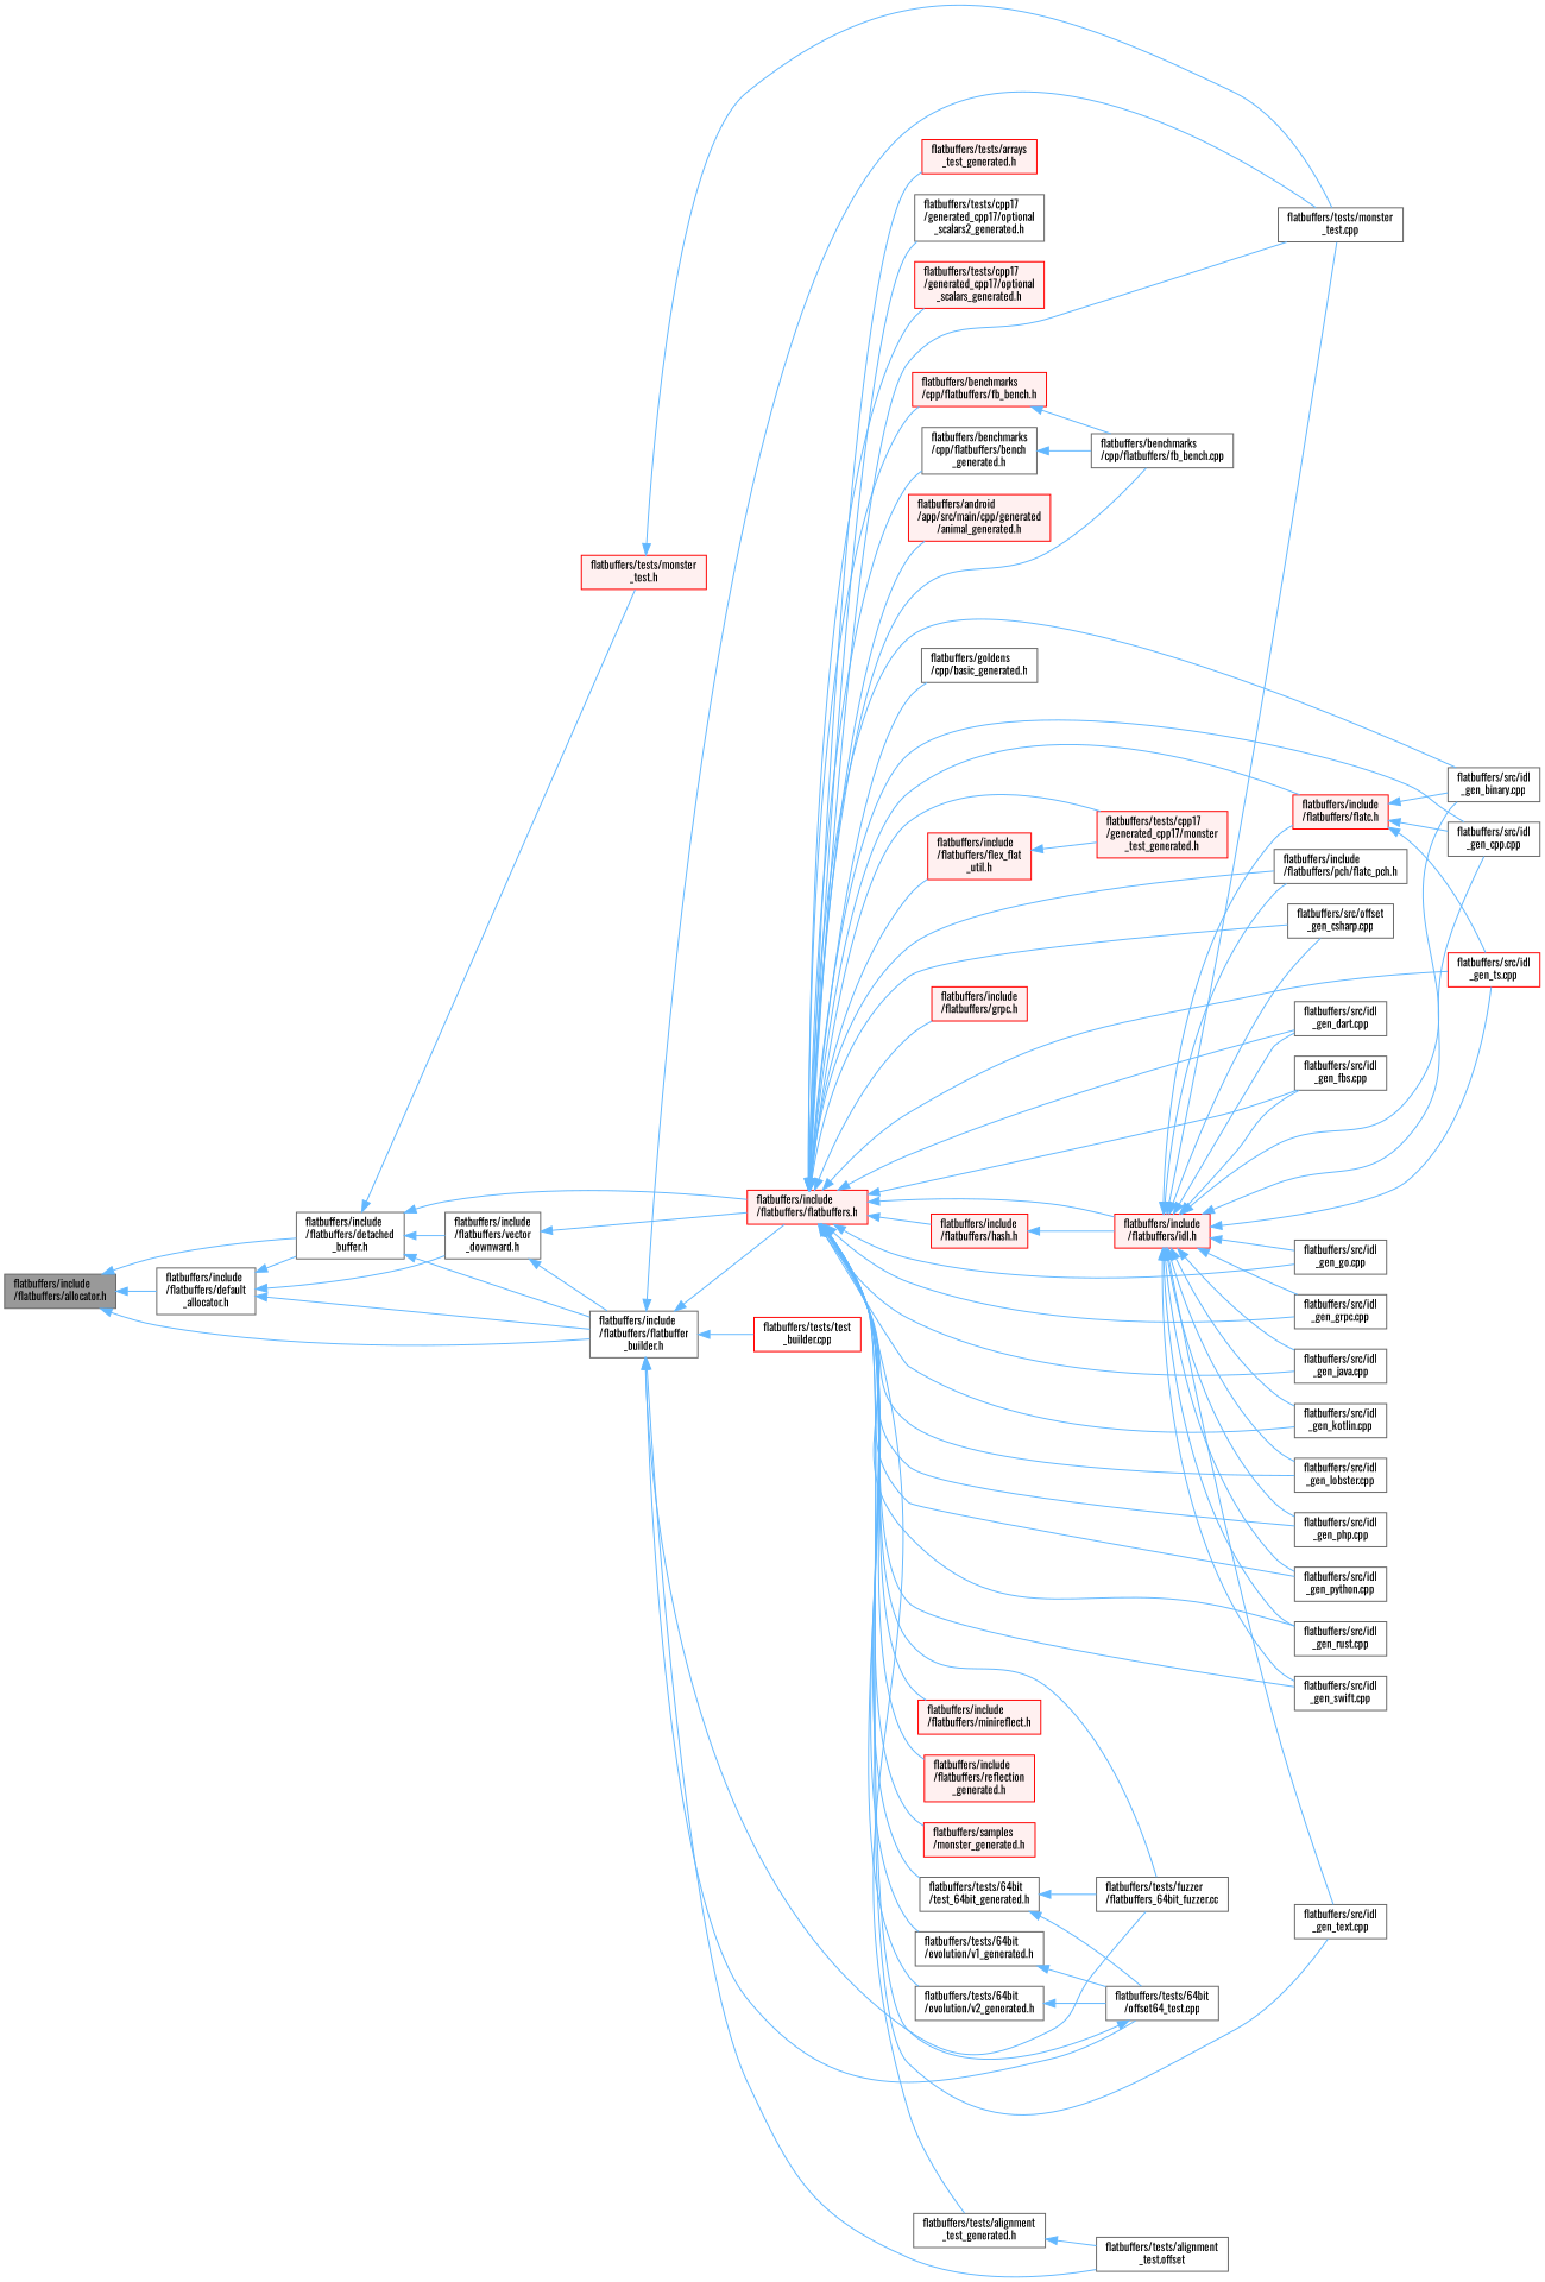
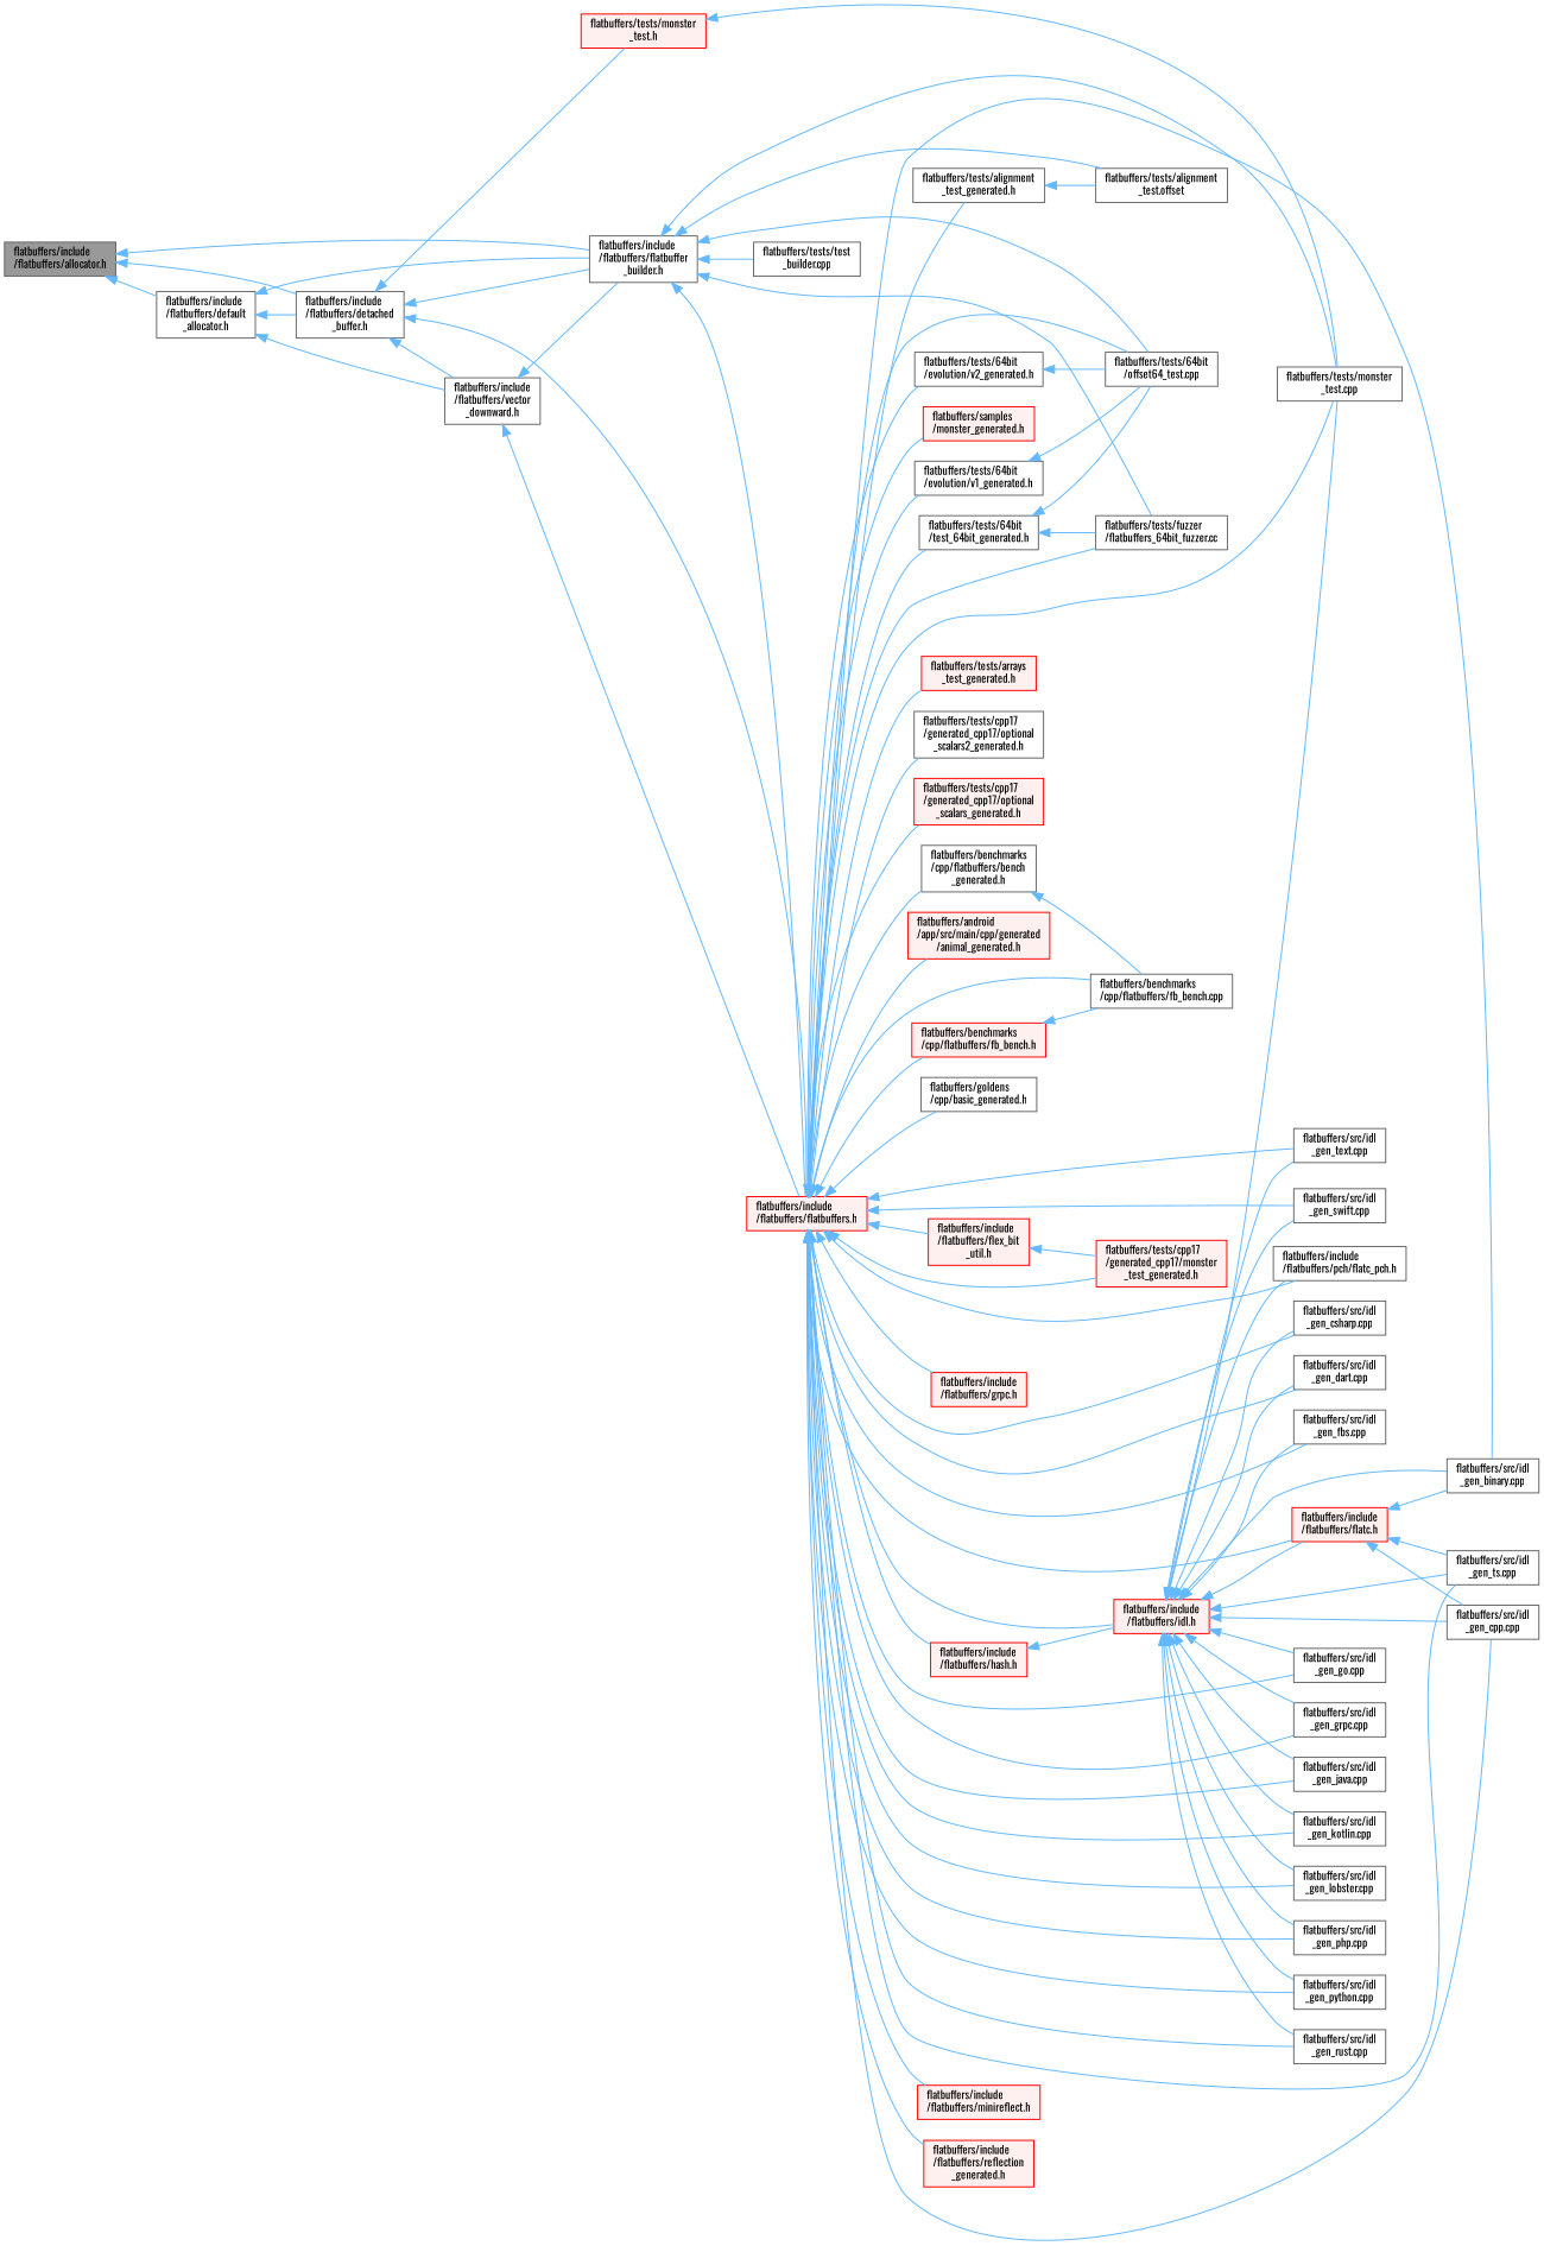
  digraph {
    fontname=Oswald
    rankdir=LR
    node [color=grey40 fillcolor=white fontname=Oswald fontsize=10 shape=box style=filled]
    edge [color=steelblue1 dir=back fontname=Oswald fontsize=10 labelfontname=Helvetica labelfontsize=10 style=solid]
    n1 [color=gray40 fillcolor=grey60 fontcolor=black height=0.2 label="flatbuffers/include\l/flatbuffers/allocator.h" width=0.4]
    n2 [height=0.2 label="flatbuffers/include\l/flatbuffers/default\l_allocator.h" width=0.4]
    n3 [height=0.2 label="flatbuffers/include\l/flatbuffers/detached\l_buffer.h" width=0.4]
    n4 [height=0.2 label="flatbuffers/include\l/flatbuffers/flatbuffer\l_builder.h" width=0.4]
    n5 [height=0.2 label="flatbuffers/include\l/flatbuffers/vector\l_downward.h" width=0.4]
    n6 [color=red fillcolor="#FFF0F0" height=0.2 label="flatbuffers/include\l/flatbuffers/flatbuffers.h" width=0.4]
    n7 [color=red fillcolor="#FFF0F0" height=0.2 label="flatbuffers/tests/monster\l_test.h" width=0.4]
    n8 [height=0.2 label="flatbuffers/tests/monster\l_test.cpp" width=0.4]
    n9 [height=0.2 label="flatbuffers/tests/64bit\l/offset64_test.cpp" width=0.4]
    n10 [height=0.2 label="flatbuffers/tests/fuzzer\l/flatbuffers_64bit_fuzzer.cc" width=0.4]
    n11 [height=0.2 label="flatbuffers/tests/alignment\l_test.offset" width=0.4]
-   n12 [color=red height=0.2 label="flatbuffers/tests/test\l_builder.cpp" width=0.4]
+   n12 [height=0.2 label="flatbuffers/tests/test\l_builder.cpp" width=0.4]
    n13 [color=red fillcolor="#FFF0F0" height=0.2 label="flatbuffers/android\l/app/src/main/cpp/generated\l/animal_generated.h" width=0.4]
    n14 [height=0.2 label="flatbuffers/benchmarks\l/cpp/flatbuffers/bench\l_generated.h" width=0.4]
    n15 [height=0.2 label="flatbuffers/benchmarks\l/cpp/flatbuffers/fb_bench.cpp" width=0.4]
    n16 [color=red fillcolor="#FFF0F0" height=0.2 label="flatbuffers/benchmarks\l/cpp/flatbuffers/fb_bench.h" width=0.4]
    n17 [height=0.2 label="flatbuffers/goldens\l/cpp/basic_generated.h" width=0.4]
    n18 [color=red fillcolor="#FFF0F0" height=0.2 label="flatbuffers/include\l/flatbuffers/flatc.h" width=0.4]
    n19 [height=0.2 label="flatbuffers/src/idl\l_gen_binary.cpp" width=0.4]
    n20 [height=0.2 label="flatbuffers/src/idl\l_gen_cpp.cpp" width=0.4]
-   n21 [color=red height=0.2 label="flatbuffers/src/idl\l_gen_ts.cpp" width=0.4]
-   n22 [color=red fillcolor="#FFF0F0" height=0.2 label="flatbuffers/include\l/flatbuffers/flex_flat\l_util.h" width=0.4]
+   n21 [height=0.2 label="flatbuffers/src/idl\l_gen_ts.cpp" width=0.4]
+   n22 [color=red fillcolor="#FFF0F0" height=0.2 label="flatbuffers/include\l/flatbuffers/flex_bit\l_util.h" width=0.4]
    n23 [color=red fillcolor="#FFF0F0" height=0.2 label="flatbuffers/tests/cpp17\l/generated_cpp17/monster\l_test_generated.h" width=0.4]
    n24 [color=red fillcolor="#FFF0F0" height=0.2 label="flatbuffers/include\l/flatbuffers/grpc.h" width=0.4]
    n25 [color=red fillcolor="#FFF0F0" height=0.2 label="flatbuffers/include\l/flatbuffers/hash.h" width=0.4]
    n26 [color=red fillcolor="#FFF0F0" height=0.2 label="flatbuffers/include\l/flatbuffers/idl.h" width=0.4]
    n27 [height=0.2 label="flatbuffers/include\l/flatbuffers/pch/flatc_pch.h" width=0.4]
-   n28 [height=0.2 label="flatbuffers/src/offset\l_gen_csharp.cpp" width=0.4]
+   n28 [height=0.2 label="flatbuffers/src/idl\l_gen_csharp.cpp" width=0.4]
    n29 [height=0.2 label="flatbuffers/src/idl\l_gen_dart.cpp" width=0.4]
    n30 [height=0.2 label="flatbuffers/src/idl\l_gen_fbs.cpp" width=0.4]
    n31 [height=0.2 label="flatbuffers/src/idl\l_gen_go.cpp" width=0.4]
    n32 [height=0.2 label="flatbuffers/src/idl\l_gen_grpc.cpp" width=0.4]
    n33 [height=0.2 label="flatbuffers/src/idl\l_gen_java.cpp" width=0.4]
    n34 [height=0.2 label="flatbuffers/src/idl\l_gen_kotlin.cpp" width=0.4]
    n35 [height=0.2 label="flatbuffers/src/idl\l_gen_lobster.cpp" width=0.4]
    n36 [height=0.2 label="flatbuffers/src/idl\l_gen_php.cpp" width=0.4]
    n37 [height=0.2 label="flatbuffers/src/idl\l_gen_python.cpp" width=0.4]
    n38 [height=0.2 label="flatbuffers/src/idl\l_gen_rust.cpp" width=0.4]
    n39 [height=0.2 label="flatbuffers/src/idl\l_gen_swift.cpp" width=0.4]
    n40 [height=0.2 label="flatbuffers/src/idl\l_gen_text.cpp" width=0.4]
    n41 [color=red fillcolor="#FFF0F0" height=0.2 label="flatbuffers/include\l/flatbuffers/minireflect.h" width=0.4]
    n42 [color=red fillcolor="#FFF0F0" height=0.2 label="flatbuffers/include\l/flatbuffers/reflection\l_generated.h" width=0.4]
    n43 [color=red fillcolor="#FFF0F0" height=0.2 label="flatbuffers/samples\l/monster_generated.h" width=0.4]
    n44 [height=0.2 label="flatbuffers/tests/64bit\l/evolution/v1_generated.h" width=0.4]
    n45 [height=0.2 label="flatbuffers/tests/64bit\l/evolution/v2_generated.h" width=0.4]
    n46 [height=0.2 label="flatbuffers/tests/64bit\l/test_64bit_generated.h" width=0.4]
    n47 [height=0.2 label="flatbuffers/tests/alignment\l_test_generated.h" width=0.4]
    n48 [color=red fillcolor="#FFF0F0" height=0.2 label="flatbuffers/tests/arrays\l_test_generated.h" width=0.4]
    n49 [height=0.2 label="flatbuffers/tests/cpp17\l/generated_cpp17/optional\l_scalars2_generated.h" width=0.4]
    n50 [color=red fillcolor="#FFF0F0" height=0.2 label="flatbuffers/tests/cpp17\l/generated_cpp17/optional\l_scalars_generated.h" width=0.4]
    n1 -> n2
    n1 -> n3
    n1 -> n4
    n2 -> n3
    n2 -> n4
    n2 -> n5
    n3 -> n4
    n3 -> n5
    n3 -> n6
    n3 -> n7
    n4 -> n6
    n4 -> n8
    n4 -> n9
    n4 -> n10
    n4 -> n11
    n4 -> n12
    n5 -> n4
    n5 -> n6
    n6 -> n8
-   n9 -> n6
+   n6 -> n9
    n6 -> n10
    n6 -> n13
    n6 -> n14
    n6 -> n15
    n6 -> n16
    n6 -> n17
    n6 -> n18
    n6 -> n19
    n6 -> n20
    n6 -> n21
    n6 -> n22
    n6 -> n23
    n6 -> n24
    n6 -> n25
    n6 -> n26
    n6 -> n27
    n6 -> n28
    n6 -> n29
    n6 -> n30
    n6 -> n31
    n6 -> n32
    n6 -> n33
    n6 -> n34
    n6 -> n35
    n6 -> n36
    n6 -> n37
    n6 -> n38
    n6 -> n39
    n6 -> n40
    n6 -> n41
    n6 -> n42
    n6 -> n43
    n6 -> n44
    n6 -> n45
    n6 -> n46
    n6 -> n47
    n6 -> n48
    n6 -> n49
    n6 -> n50
    n7 -> n8
    n14 -> n15
    n16 -> n15
    n18 -> n19
    n18 -> n20
    n18 -> n21
    n22 -> n23
    n25 -> n26
    n26 -> n8
    n26 -> n18
    n26 -> n19
    n26 -> n20
    n26 -> n21
    n26 -> n27
    n26 -> n28
    n26 -> n29
    n26 -> n30
    n26 -> n31
    n26 -> n32
    n26 -> n33
    n26 -> n34
    n26 -> n35
    n26 -> n36
    n26 -> n37
    n26 -> n38
    n26 -> n39
    n26 -> n40
    n44 -> n9
    n45 -> n9
    n46 -> n9
    n46 -> n10
    n47 -> n11
  }
